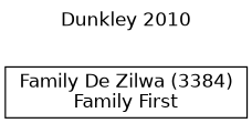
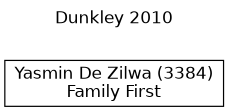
  digraph {
    label="Dunkley 2010"
    labelloc=t
    mclimit=10
    fontname="DejaVu Sans"
-   n1 [label="Family De Zilwa (3384)\nFamily First" shape=box fontname="DejaVu Sans"]
+   n1 [label="Yasmin De Zilwa (3384)\nFamily First" shape=box fontname="DejaVu Sans"]
  }
